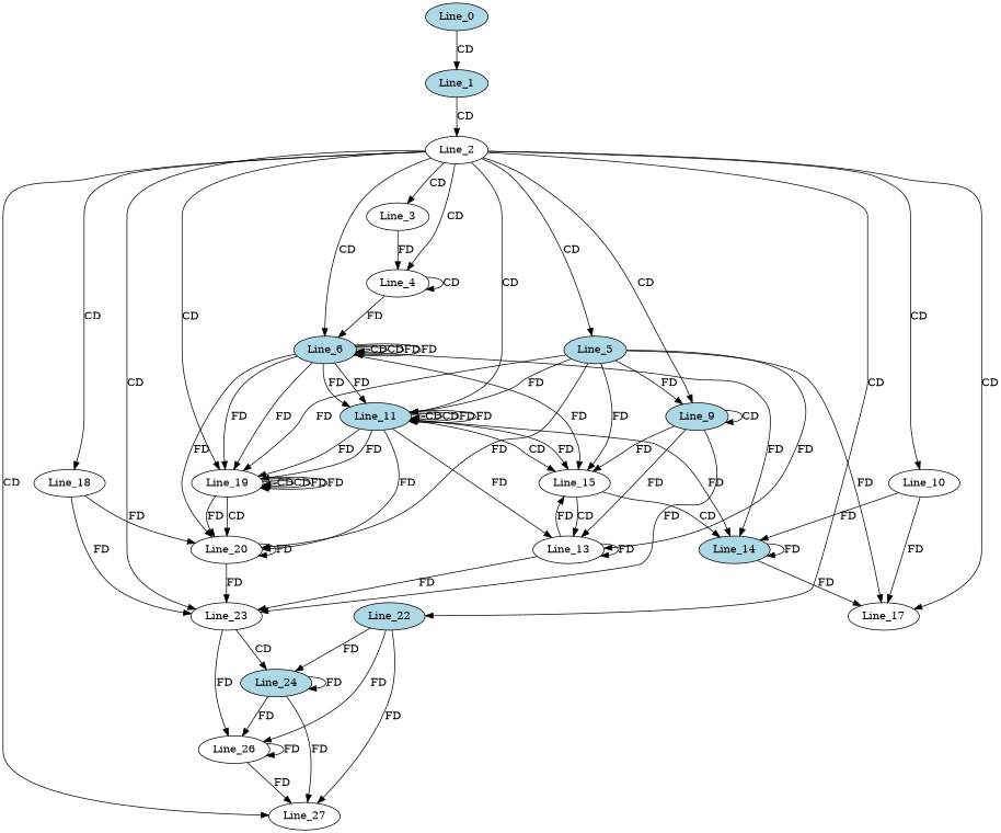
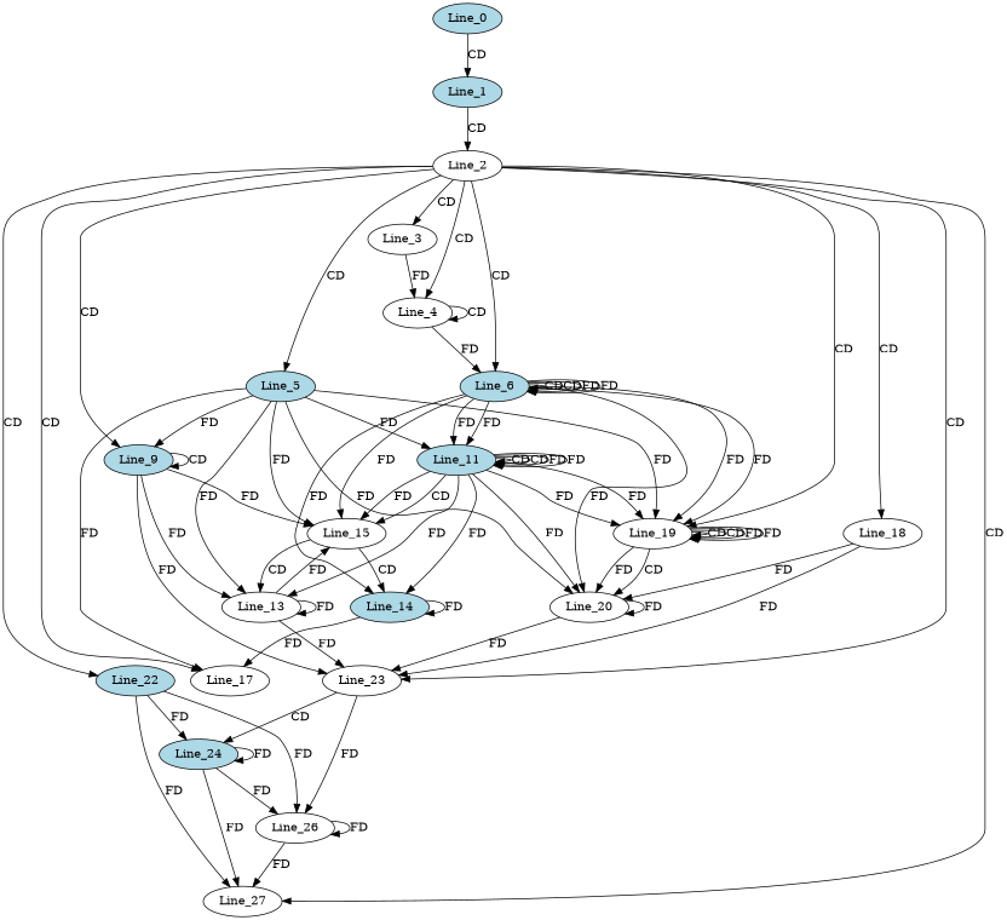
  digraph {
    node [fillcolor=white style=filled]
    Line_0 [fillcolor=lightblue]
    Line_1 [fillcolor=lightblue]
    Line_2
    Line_3
    Line_4
    Line_5 [fillcolor=lightblue]
    Line_6 [fillcolor=lightblue]
    Line_9 [fillcolor=lightblue]
-   Line_10
    Line_11 [fillcolor=lightblue]
    Line_17
    Line_18
    Line_19
    Line_22 [fillcolor=lightblue]
    Line_23
    Line_27
    n17 [label=Line_15]
    Line_13
    Line_20
    Line_14 [fillcolor=lightblue]
    Line_24 [fillcolor=lightblue]
    Line_26
    Line_0 -> Line_1 [label=CD]
    Line_1 -> Line_2 [label=CD]
    Line_2 -> Line_3 [label=CD]
    Line_2 -> Line_4 [label=CD]
    Line_2 -> Line_5 [label=CD]
    Line_2 -> Line_6 [label=CD]
    Line_2 -> Line_9 [label=CD]
-   Line_2 -> Line_10 [label=CD]
-   Line_2 -> Line_11 [label=CD]
    Line_2 -> Line_17 [label=CD]
    Line_2 -> Line_18 [label=CD]
    Line_2 -> Line_19 [label=CD]
    Line_2 -> Line_22 [label=CD]
    Line_2 -> Line_23 [label=CD]
    Line_2 -> Line_27 [label=CD]
    Line_3 -> Line_4 [label=FD]
    Line_4 -> Line_4 [label=CD]
    Line_4 -> Line_6 [label=FD]
    Line_5 -> Line_9 [label=FD]
    Line_5 -> Line_11 [label=FD]
    Line_5 -> Line_17 [label=FD]
    Line_5 -> Line_19 [label=FD]
    Line_5 -> n17 [label=FD]
    Line_5 -> Line_13 [label=FD]
    Line_5 -> Line_20 [label=FD]
    Line_6 -> Line_6 [label=CD]
    Line_6 -> Line_6 [label=CD]
    Line_6 -> Line_6 [label=FD]
    Line_6 -> Line_6 [label=FD]
    Line_6 -> Line_11 [label=FD]
    Line_6 -> Line_11 [label=FD]
    Line_6 -> Line_19 [label=FD]
    Line_6 -> Line_19 [label=FD]
    Line_6 -> n17 [label=FD]
    Line_6 -> Line_20 [label=FD]
    Line_6 -> Line_14 [label=FD]
    Line_9 -> Line_9 [label=CD]
    Line_9 -> Line_23 [label=FD]
    Line_9 -> n17 [label=FD]
    Line_9 -> Line_13 [label=FD]
-   Line_10 -> Line_17 [label=FD]
-   Line_10 -> Line_14 [label=FD]
    Line_11 -> Line_11 [label=CD]
    Line_11 -> Line_11 [label=CD]
    Line_11 -> Line_11 [label=FD]
    Line_11 -> Line_11 [label=FD]
    Line_11 -> Line_19 [label=FD]
    Line_11 -> Line_19 [label=FD]
    Line_11 -> n17 [label=CD]
    Line_11 -> n17 [label=FD]
    Line_11 -> Line_13 [label=FD]
    Line_11 -> Line_20 [label=FD]
    Line_11 -> Line_14 [label=FD]
    Line_18 -> Line_23 [label=FD]
    Line_18 -> Line_20 [label=FD]
    Line_19 -> Line_19 [label=CD]
    Line_19 -> Line_19 [label=CD]
    Line_19 -> Line_19 [label=FD]
    Line_19 -> Line_19 [label=FD]
    Line_19 -> Line_20 [label=CD]
    Line_19 -> Line_20 [label=FD]
    Line_22 -> Line_27 [label=FD]
    Line_22 -> Line_24 [label=FD]
    Line_22 -> Line_26 [label=FD]
    Line_23 -> Line_24 [label=CD]
    Line_23 -> Line_26 [label=FD]
    n17 -> Line_13 [label=CD]
    n17 -> Line_14 [label=CD]
    Line_13 -> Line_23 [label=FD]
    Line_13 -> n17 [label=FD]
    Line_13 -> Line_13 [label=FD]
    Line_20 -> Line_23 [label=FD]
    Line_20 -> Line_20 [label=FD]
    Line_14 -> Line_17 [label=FD]
    Line_14 -> Line_14 [label=FD]
    Line_24 -> Line_27 [label=FD]
    Line_24 -> Line_24 [label=FD]
    Line_24 -> Line_26 [label=FD]
    Line_26 -> Line_27 [label=FD]
    Line_26 -> Line_26 [label=FD]
  }
